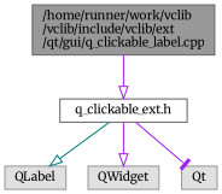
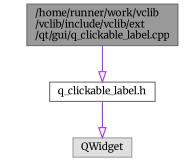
  digraph {
    fontname=Merriweather
    node [color=grey60 fillcolor="#E0E0E0" fontname=Merriweather fontsize=10 shape=box style=filled]
    edge [arrowhead=onormal color=purple fontname=Merriweather fontsize=10 labelfontname=Helvetica labelfontsize=10 style=solid]
    n1 [color=gray40 fillcolor=grey60 fontcolor=black height=0.2 label="/home/runner/work/vclib\l/vclib/include/vclib/ext\l/qt/gui/q_clickable_label.cpp" width=0.4]
-   n2 [color=grey40 fillcolor=white height=0.2 label="q_clickable_ext.h" width=0.4]
-   n3 [height=0.2 label=QLabel width=0.4]
+   n2 [color=grey40 fillcolor=white height=0.2 label="q_clickable_label.h" width=0.4]
    n4 [height=0.2 label=QWidget width=0.4]
-   n5 [height=0.2 label=Qt width=0.4]
    n1 -> n2
-   n2 -> n3 [color=teal]
    n2 -> n4
-   n2 -> n5 [arrowhead=tee]
  }
